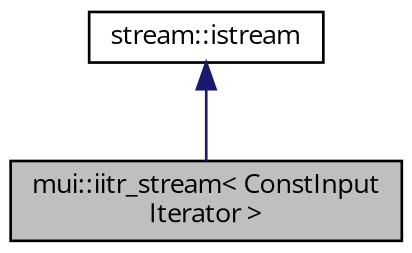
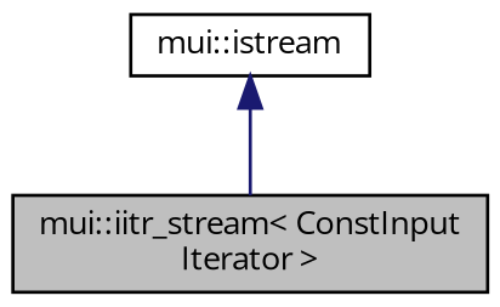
  digraph {
    fontname="Open Sans"
    node [color=black fontname="Open Sans" fontsize=10 shape=record style=filled]
    n1 [fillcolor=grey75 fontcolor=black height=0.2 label="mui::iitr_stream\< ConstInput\lIterator \>" width=0.4]
-   n2 [fillcolor=white height=0.2 label="stream::istream" width=0.4]
+   n2 [fillcolor=white height=0.2 label="mui::istream" width=0.4]
    n2 -> n1 [color=midnightblue dir=back fontname="Open Sans" fontsize=10 labelfontname=Helvetica labelfontsize=10 style=solid]
  }
